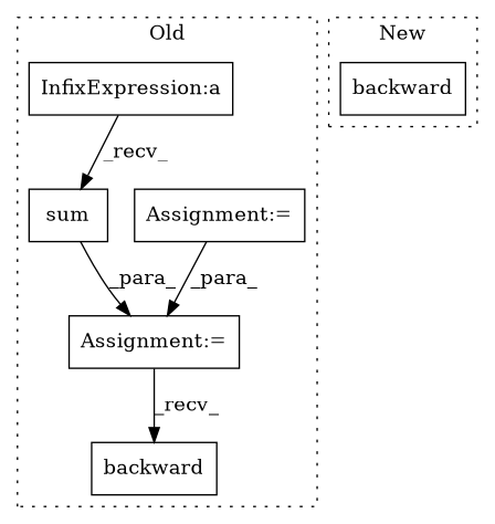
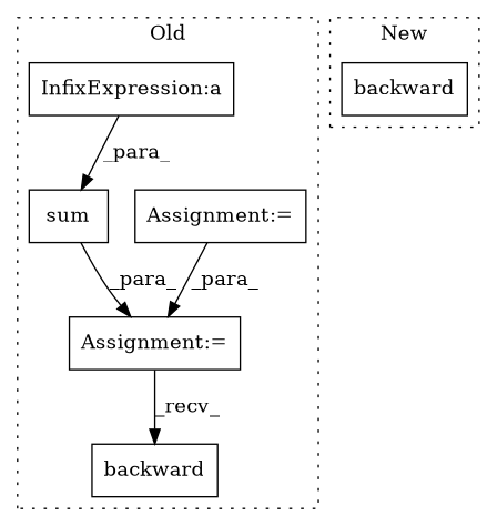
  digraph {
    node [a=32 l=10 shape=box]
    n1 [label=backward s=3231]
    n2 [a=7 l=2 label="Assignment:=" s=3040]
    n3 [a=7 l=11 label="Assignment:=" s=2216]
    n4 [a=27 l=3 label="InfixExpression:a" s=3051]
    n5 [l=5 label=sum s=3062]
    n6 [label=backward s=3310]
    subgraph cluster_1 {
      label=Old
      style=dotted
      n1
      n2
      n3
      n4
      n5
    }
    subgraph cluster_2 {
      label=New
      style=dotted
      n6
    }
    n2 -> n1 [label=_recv_]
    n3 -> n2 [label=_para_]
-   n4 -> n5 [label=_recv_]
+   n4 -> n5 [label=_para_]
    n5 -> n2 [label=_para_]
  }
